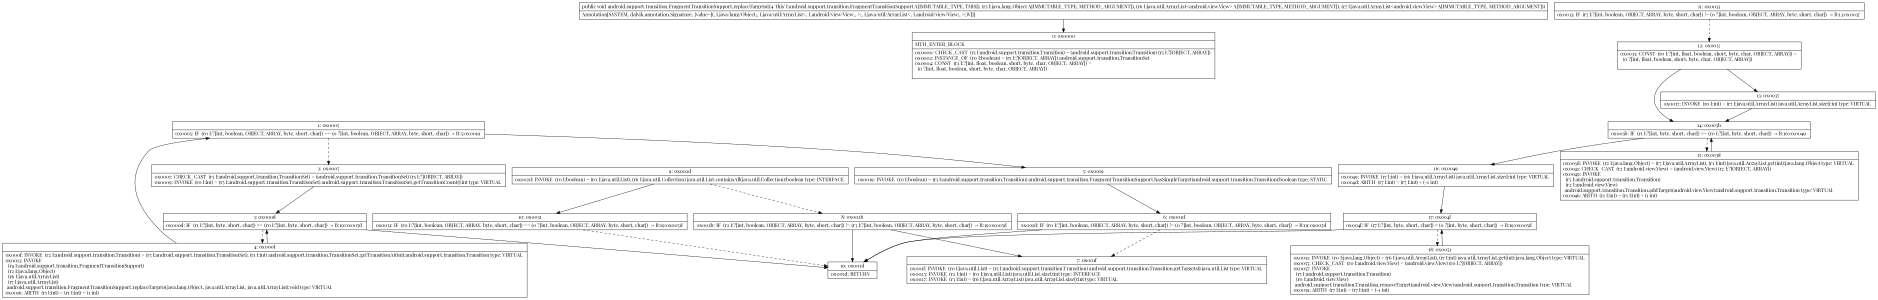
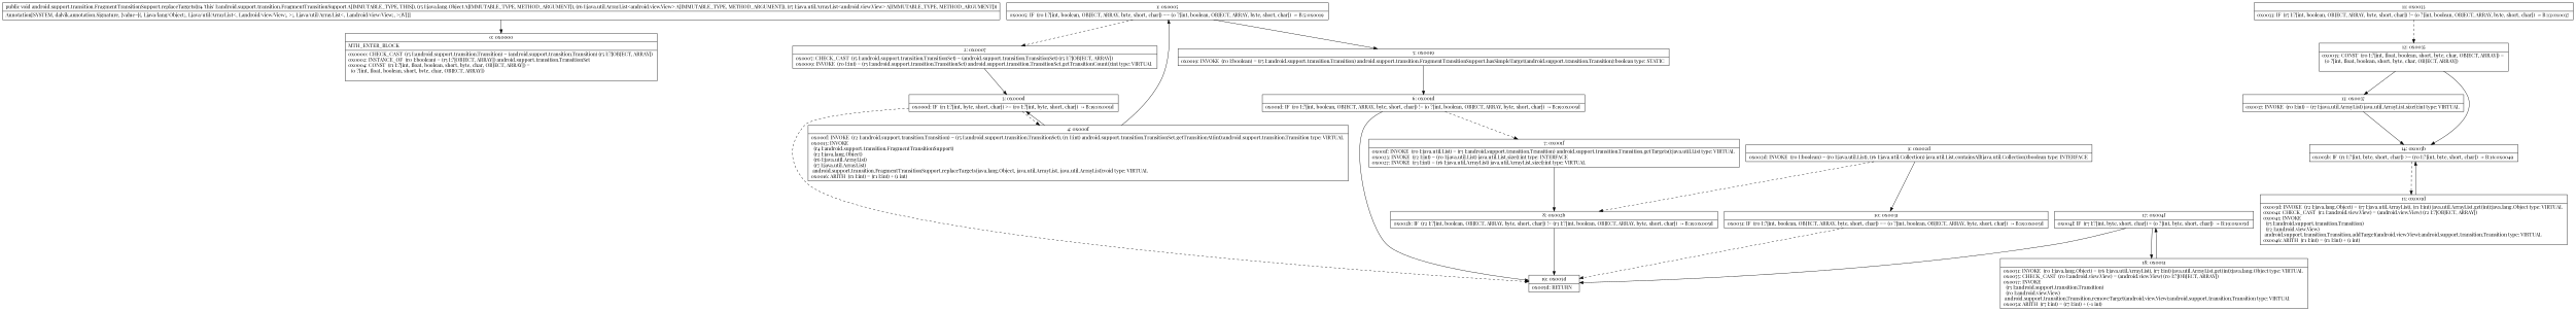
  digraph {
    fontname="Playfair Display"
    node [fontname="Playfair Display" shape=record]
    edge [fontname="Playfair Display"]
    n1 [label="{0\:\ 0x0000|MTH_ENTER_BLOCK\l|0x0000: CHECK_CAST  (r5 I:android.support.transition.Transition) = (android.support.transition.Transition) (r5 I:?[OBJECT, ARRAY]) \l0x0002: INSTANCE_OF  (r0 I:boolean) = (r5 I:?[OBJECT, ARRAY]) android.support.transition.TransitionSet \l0x0004: CONST  (r1 I:?[int, float, boolean, short, byte, char, OBJECT, ARRAY]) = \l  (0 ?[int, float, boolean, short, byte, char, OBJECT, ARRAY])\l \l}"]
    n2 [label="{1\:\ 0x0005|0x0005: IF  (r0 I:?[int, boolean, OBJECT, ARRAY, byte, short, char]) == (0 ?[int, boolean, OBJECT, ARRAY, byte, short, char])  \-\> B:5:0x0019 \l}"]
    n3 [label="{2\:\ 0x0007|0x0007: CHECK_CAST  (r5 I:android.support.transition.TransitionSet) = (android.support.transition.TransitionSet) (r5 I:?[OBJECT, ARRAY]) \l0x0009: INVOKE  (r0 I:int) = (r5 I:android.support.transition.TransitionSet) android.support.transition.TransitionSet.getTransitionCount():int type: VIRTUAL \l}"]
    n4 [label="{5\:\ 0x0019|0x0019: INVOKE  (r0 I:boolean) = (r5 I:android.support.transition.Transition) android.support.transition.FragmentTransitionSupport.hasSimpleTarget(android.support.transition.Transition):boolean type: STATIC \l}"]
    n5 [label="{3\:\ 0x000d|0x000d: IF  (r1 I:?[int, byte, short, char]) \>= (r0 I:?[int, byte, short, char])  \-\> B:19:0x005d \l}"]
    n6 [label="{6\:\ 0x001d|0x001d: IF  (r0 I:?[int, boolean, OBJECT, ARRAY, byte, short, char]) != (0 ?[int, boolean, OBJECT, ARRAY, byte, short, char])  \-\> B:19:0x005d \l}"]
    n7 [label="{4\:\ 0x000f|0x000f: INVOKE  (r2 I:android.support.transition.Transition) = (r5 I:android.support.transition.TransitionSet), (r1 I:int) android.support.transition.TransitionSet.getTransitionAt(int):android.support.transition.Transition type: VIRTUAL \l0x0013: INVOKE  \l  (r4 I:android.support.transition.FragmentTransitionSupport)\l  (r2 I:java.lang.Object)\l  (r6 I:java.util.ArrayList)\l  (r7 I:java.util.ArrayList)\l android.support.transition.FragmentTransitionSupport.replaceTargets(java.lang.Object, java.util.ArrayList, java.util.ArrayList):void type: VIRTUAL \l0x0016: ARITH  (r1 I:int) = (r1 I:int) + (1 int) \l}"]
    n8 [label="{19\:\ 0x005d|0x005d: RETURN   \l}"]
    n9 [label="{7\:\ 0x001f|0x001f: INVOKE  (r0 I:java.util.List) = (r5 I:android.support.transition.Transition) android.support.transition.Transition.getTargets():java.util.List type: VIRTUAL \l0x0023: INVOKE  (r2 I:int) = (r0 I:java.util.List) java.util.List.size():int type: INTERFACE \l0x0027: INVOKE  (r3 I:int) = (r6 I:java.util.ArrayList) java.util.ArrayList.size():int type: VIRTUAL \l}"]
    n10 [label="{8\:\ 0x002b|0x002b: IF  (r2 I:?[int, boolean, OBJECT, ARRAY, byte, short, char]) != (r3 I:?[int, boolean, OBJECT, ARRAY, byte, short, char])  \-\> B:19:0x005d \l}"]
    n11 [label="{9\:\ 0x002d|0x002d: INVOKE  (r0 I:boolean) = (r0 I:java.util.List), (r6 I:java.util.Collection) java.util.List.containsAll(java.util.Collection):boolean type: INTERFACE \l}"]
    n12 [label="{10\:\ 0x0031|0x0031: IF  (r0 I:?[int, boolean, OBJECT, ARRAY, byte, short, char]) == (0 ?[int, boolean, OBJECT, ARRAY, byte, short, char])  \-\> B:19:0x005d \l}"]
    n13 [label="{11\:\ 0x0033|0x0033: IF  (r7 I:?[int, boolean, OBJECT, ARRAY, byte, short, char]) != (0 ?[int, boolean, OBJECT, ARRAY, byte, short, char])  \-\> B:13:0x0037 \l}"]
    n14 [label="{12\:\ 0x0035|0x0035: CONST  (r0 I:?[int, float, boolean, short, byte, char, OBJECT, ARRAY]) = \l  (0 ?[int, float, boolean, short, byte, char, OBJECT, ARRAY])\l \l}"]
    n15 [label="{13\:\ 0x0037|0x0037: INVOKE  (r0 I:int) = (r7 I:java.util.ArrayList) java.util.ArrayList.size():int type: VIRTUAL \l}"]
    n16 [label="{14\:\ 0x003b|0x003b: IF  (r1 I:?[int, byte, short, char]) \>= (r0 I:?[int, byte, short, char])  \-\> B:16:0x0049 \l}"]
-   n17 [label="{15\:\ 0x003d|0x003d: INVOKE  (r2 I:java.lang.Object) = (r7 I:java.util.ArrayList), (r1 I:int) java.util.ArrayList.get(int):java.lang.Object type: VIRTUAL \l0x0041: CHECK_CAST  (r2 I:android.view.View) = (android.view.View) (r2 I:?[OBJECT, ARRAY]) \l0x0049: INVOKE  \l  (r5 I:android.support.transition.Transition)\l  (r2 I:android.view.View)\l android.support.transition.Transition.addTarget(android.view.View):android.support.transition.Transition type: VIRTUAL \l0x0046: ARITH  (r1 I:int) = (r1 I:int) + (1 int) \l}"]
-   n18 [label="{16\:\ 0x0049|0x0049: INVOKE  (r7 I:int) = (r6 I:java.util.ArrayList) java.util.ArrayList.size():int type: VIRTUAL \l0x004d: ARITH  (r7 I:int) = (r7 I:int) + (\-1 int) \l}"]
+   n17 [label="{15\:\ 0x003d|0x003d: INVOKE  (r2 I:java.lang.Object) = (r7 I:java.util.ArrayList), (r1 I:int) java.util.ArrayList.get(int):java.lang.Object type: VIRTUAL \l0x0041: CHECK_CAST  (r2 I:android.view.View) = (android.view.View) (r2 I:?[OBJECT, ARRAY]) \l0x0043: INVOKE  \l  (r5 I:android.support.transition.Transition)\l  (r2 I:android.view.View)\l android.support.transition.Transition.addTarget(android.view.View):android.support.transition.Transition type: VIRTUAL \l0x0046: ARITH  (r1 I:int) = (r1 I:int) + (1 int) \l}"]
    n19 [label="{17\:\ 0x004f|0x004f: IF  (r7 I:?[int, byte, short, char]) \< (0 ?[int, byte, short, char])  \-\> B:19:0x005d \l}"]
    n20 [label="{18\:\ 0x0051|0x0051: INVOKE  (r0 I:java.lang.Object) = (r6 I:java.util.ArrayList), (r7 I:int) java.util.ArrayList.get(int):java.lang.Object type: VIRTUAL \l0x0055: CHECK_CAST  (r0 I:android.view.View) = (android.view.View) (r0 I:?[OBJECT, ARRAY]) \l0x0057: INVOKE  \l  (r5 I:android.support.transition.Transition)\l  (r0 I:android.view.View)\l android.support.transition.Transition.removeTarget(android.view.View):android.support.transition.Transition type: VIRTUAL \l0x005a: ARITH  (r7 I:int) = (r7 I:int) + (\-1 int) \l}"]
    n21 [label="{public void android.support.transition.FragmentTransitionSupport.replaceTargets((r4 'this' I:android.support.transition.FragmentTransitionSupport A[IMMUTABLE_TYPE, THIS]), (r5 I:java.lang.Object A[IMMUTABLE_TYPE, METHOD_ARGUMENT]), (r6 I:java.util.ArrayList\<android.view.View\> A[IMMUTABLE_TYPE, METHOD_ARGUMENT]), (r7 I:java.util.ArrayList\<android.view.View\> A[IMMUTABLE_TYPE, METHOD_ARGUMENT]))  | Annotation[SYSTEM, dalvik.annotation.Signature, \{value=[(, Ljava\/lang\/Object;, Ljava\/util\/ArrayList\<, Landroid\/view\/View;, \>;, Ljava\/util\/ArrayList\<, Landroid\/view\/View;, \>;)V]\}]\l}"]
    n2 -> n3 [style=dashed]
    n2 -> n4
    n3 -> n5
    n4 -> n6
    n5 -> n7 [style=dashed]
-   n5 -> n8
+   n5 -> n8 [style=dashed]
    n6 -> n8
    n6 -> n9 [style=dashed]
    n7 -> n2
    n7 -> n5
-   n10 -> n9
+   n9 -> n10
    n10 -> n8
    n11 -> n10 [style=dashed]
    n11 -> n12
    n12 -> n8 [style=dashed]
    n13 -> n14 [style=dashed]
    n14 -> n15
    n14 -> n16
    n15 -> n16
    n16 -> n17 [style=dashed]
-   n16 -> n18
    n17 -> n16
-   n18 -> n19
    n19 -> n8
-   n19 -> n20 [style=dashed]
+   n19 -> n20 [style=solid]
    n20 -> n19
    n21 -> n1
  }
